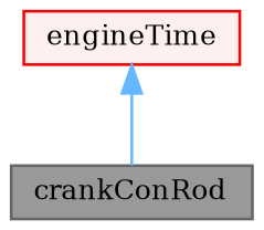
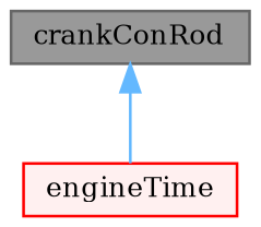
  digraph {
    fontname="DejaVu Serif"
    node [fontname="DejaVu Serif" fontsize=10 shape=box style=filled]
    n1 [color=gray40 fillcolor=grey60 fontcolor=black height=0.2 label=crankConRod width=0.4]
    n2 [color=red fillcolor="#FFF0F0" height=0.2 label=engineTime width=0.4]
-   n2 -> n1 [color=steelblue1 dir=back fontname="DejaVu Serif" fontsize=10 labelfontname=Helvetica labelfontsize=10 style=solid]
+   n1 -> n2 [color=steelblue1 dir=back fontname="DejaVu Serif" fontsize=10 labelfontname=Helvetica labelfontsize=10 style=solid]
  }
